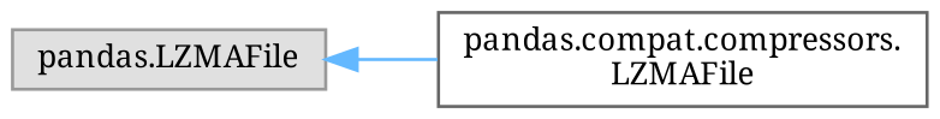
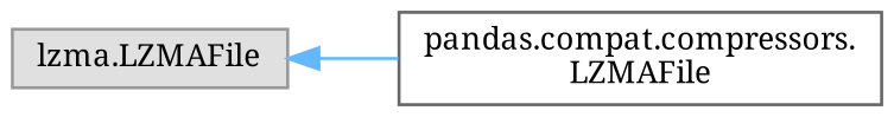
  digraph {
    rankdir=LR
    fontname="Noto Serif"
    node [fontname="Noto Serif" fontsize=10 shape=box style=filled]
-   n1 [color=grey60 fillcolor="#E0E0E0" height=0.2 label="pandas.LZMAFile" width=0.4]
+   n1 [color=grey60 fillcolor="#E0E0E0" height=0.2 label="lzma.LZMAFile" width=0.4]
    n2 [color=grey40 fillcolor=white height=0.2 label="pandas.compat.compressors.\lLZMAFile" width=0.4]
    n1 -> n2 [color=steelblue1 dir=back fontname="Noto Serif" fontsize=10 labelfontname=Helvetica labelfontsize=10 style=solid]
  }
